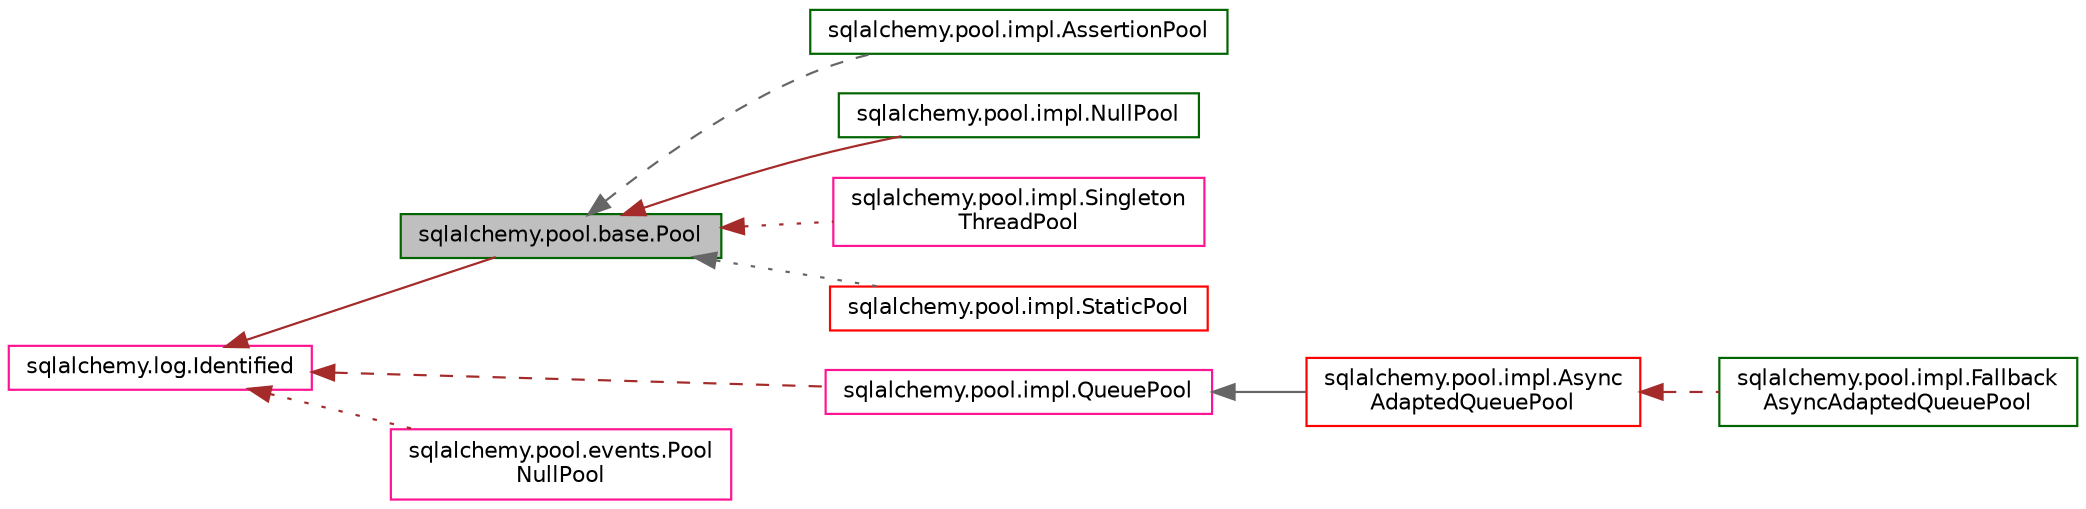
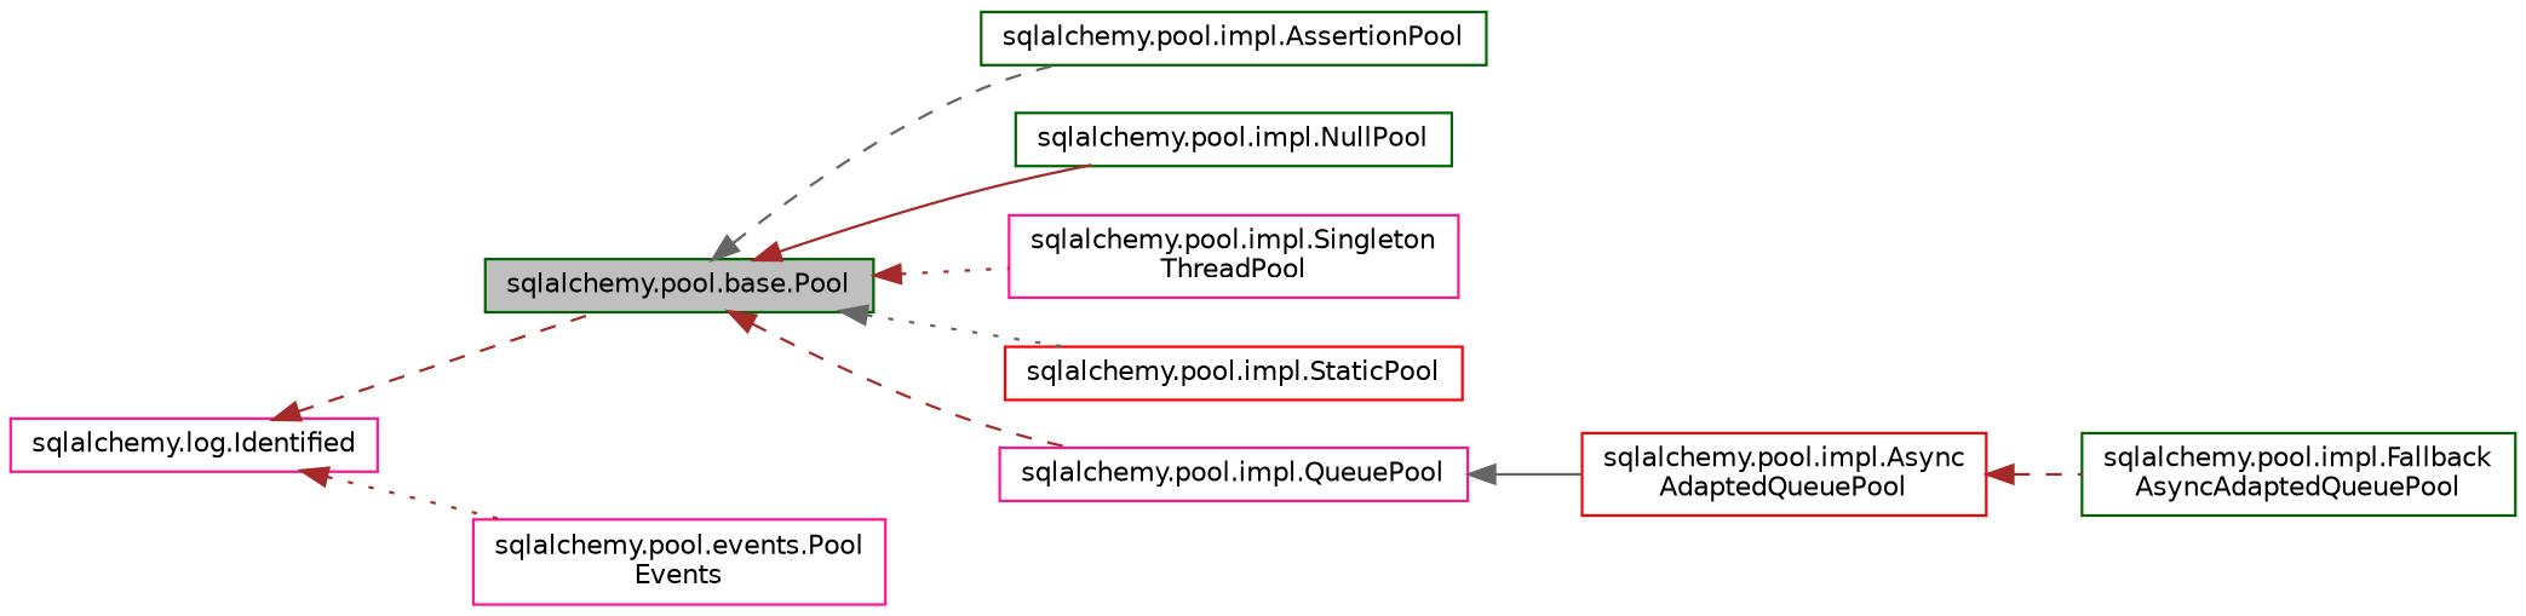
  digraph {
    rankdir=LR
    node [color=darkgreen fillcolor=white fontname=Helvetica fontsize=10 shape=record style=filled]
    edge [color=brown dir=back fontname=Helvetica fontsize=10 labelfontname=Helvetica labelfontsize=10 style=dashed]
    n1 [fillcolor=grey75 fontcolor=black height=0.2 label="sqlalchemy.pool.base.Pool" width=0.4]
    n2 [height=0.2 label="sqlalchemy.pool.impl.AssertionPool" width=0.4]
    n3 [height=0.2 label="sqlalchemy.pool.impl.NullPool" width=0.4]
    n4 [color=deeppink height=0.2 label="sqlalchemy.pool.impl.QueuePool" width=0.4]
    n5 [color=deeppink height=0.2 label="sqlalchemy.pool.impl.Singleton\lThreadPool" width=0.4]
    n6 [color=red height=0.2 label="sqlalchemy.pool.impl.StaticPool" width=0.4]
-   n7 [color=deeppink height=0.2 label="sqlalchemy.pool.events.Pool\lNullPool" width=0.4]
+   n7 [color=deeppink height=0.2 label="sqlalchemy.pool.events.Pool\lEvents" width=0.4]
    n8 [color=red height=0.2 label="sqlalchemy.pool.impl.Async\lAdaptedQueuePool" width=0.4]
    n9 [color=deeppink height=0.2 label="sqlalchemy.log.Identified" width=0.4]
    n10 [height=0.2 label="sqlalchemy.pool.impl.Fallback\lAsyncAdaptedQueuePool" width=0.4]
    n1 -> n2 [color=gray40]
    n1 -> n3 [style=solid]
-   n9 -> n4
+   n1 -> n4
    n1 -> n5 [style=dotted]
    n1 -> n6 [color=gray40 style=dotted]
    n4 -> n8 [color=gray40 style=solid]
    n8 -> n10
-   n9 -> n1 [style=solid]
+   n9 -> n1
    n9 -> n7 [style=dotted]
  }
